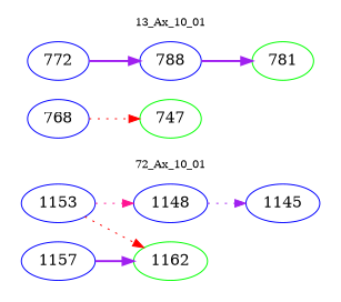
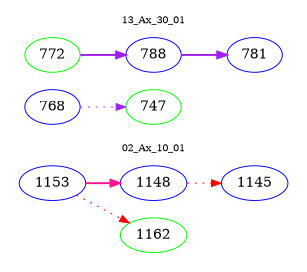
  digraph {
    rankdir=LR
    node [color=blue]
    edge [color=purple style=bold]
    n1 [label=1153]
    n2 [label=1148]
-   n3 [label=1157]
    n4 [label=1145]
    n5 [color=green label=1162]
-   n6 [label=772]
+   n6 [color=green label=772]
    n7 [label=768]
    n8 [label=788]
    n9 [color=green label=747]
-   n10 [color=green label=781]
+   n10 [label=781]
    subgraph cluster_1 {
      color=white
      fontsize=10
-     label="72_Ax_10_01"
+     label="02_Ax_10_01"
      n1
      n2
-     n3
      n4
      n5
    }
    subgraph cluster_2 {
      color=white
      fontsize=10
-     label="13_Ax_10_01"
+     label="13_Ax_30_01"
      n6
      n7
      n8
      n9
      n10
    }
-   n1 -> n2 [color=deeppink style=dotted]
+   n1 -> n2 [color=deeppink]
    n1 -> n5 [color=red style=dotted]
-   n2 -> n4 [style=dotted]
-   n3 -> n5
+   n2 -> n4 [color=red style=dotted]
    n6 -> n8
-   n7 -> n9 [color=red style=dotted]
+   n7 -> n9 [style=dotted]
    n8 -> n10
  }
